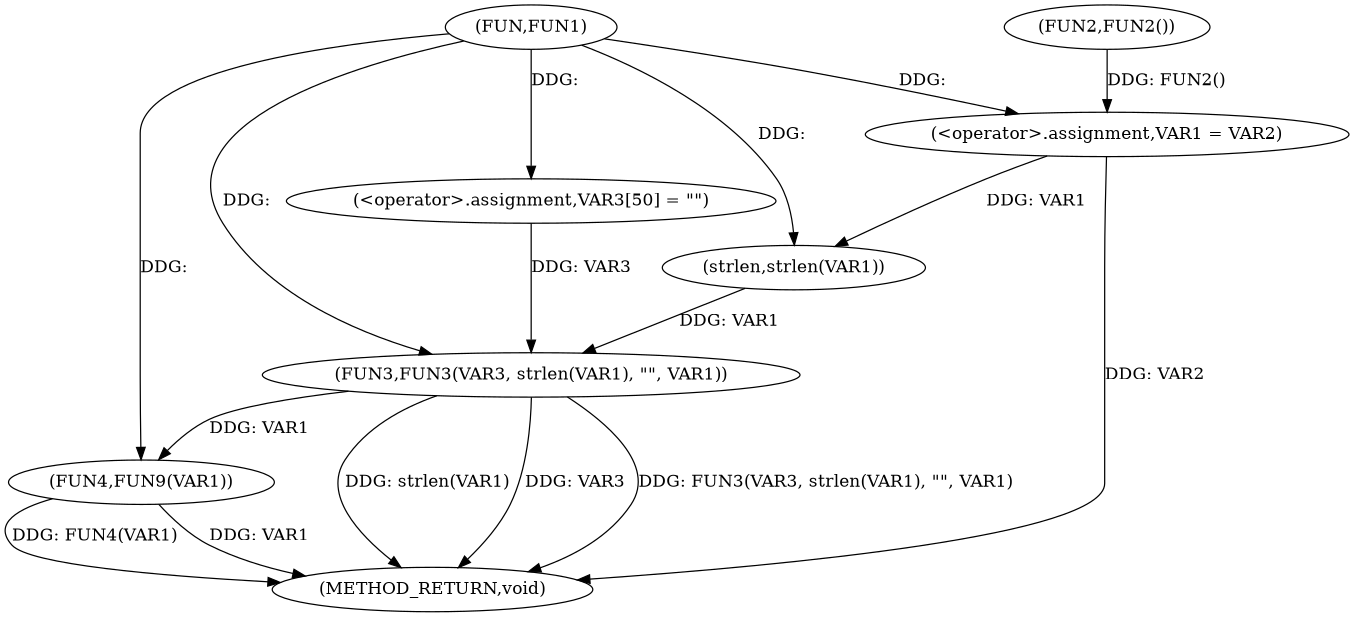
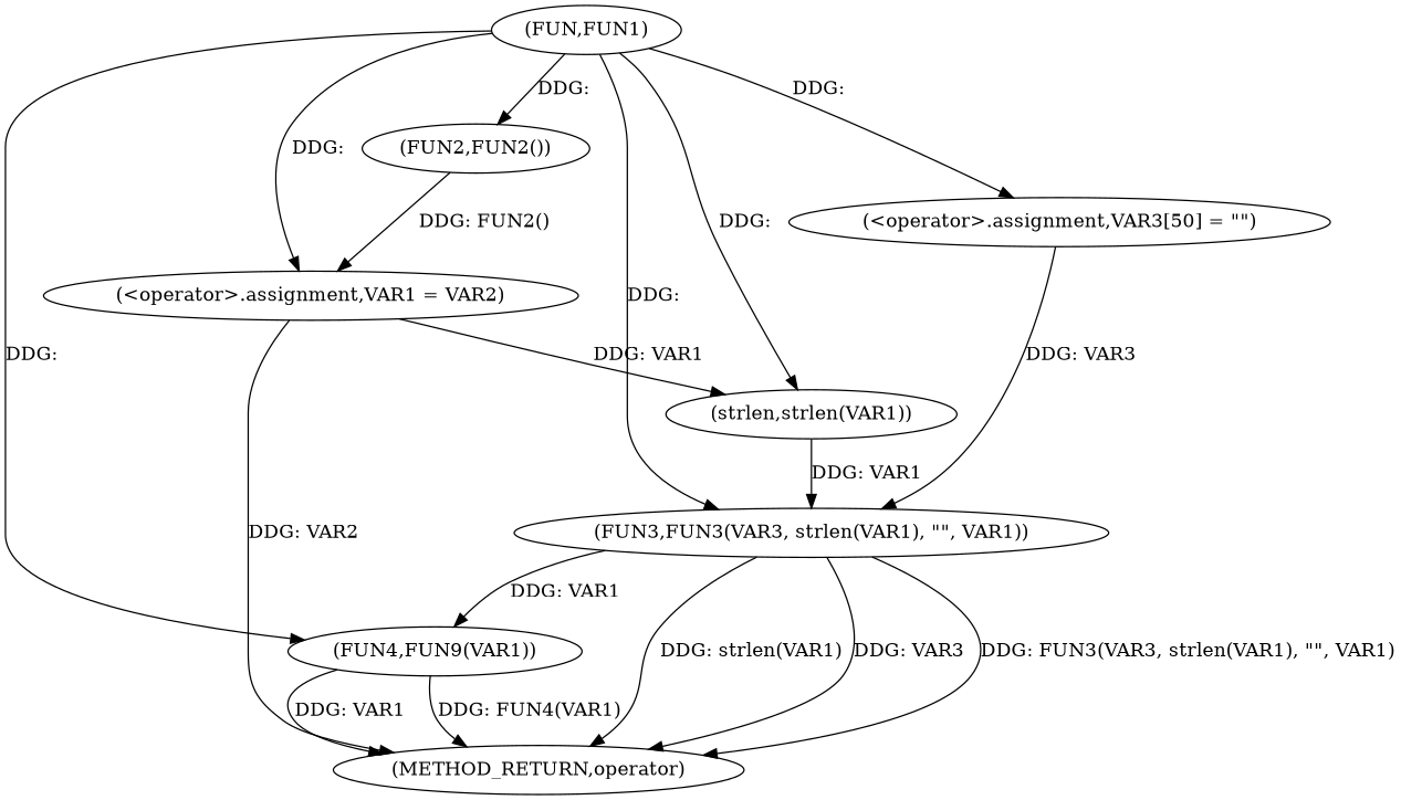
  digraph {
    n1 [label="(FUN,FUN1)"]
    n2 [label="(<operator>.assignment,VAR1 = VAR2)"]
    n3 [label="(FUN2,FUN2())"]
    n4 [label="(<operator>.assignment,VAR3[50] = \"\")"]
    n5 [label="(FUN3,FUN3(VAR3, strlen(VAR1), \"\", VAR1))"]
    n6 [label="(strlen,strlen(VAR1))"]
    n7 [label="(FUN4,FUN9(VAR1))"]
-   n8 [label="(METHOD_RETURN,void)"]
+   n8 [label="(METHOD_RETURN,operator)"]
    n1 -> n2 [label="DDG: "]
+   n1 -> n3 [label="DDG: "]
    n1 -> n4 [label="DDG: "]
    n1 -> n5 [label="DDG: "]
    n1 -> n6 [label="DDG: "]
    n1 -> n7 [label="DDG: "]
    n2 -> n6 [label="DDG: VAR1"]
    n2 -> n8 [label="DDG: VAR2"]
    n3 -> n2 [label="DDG: FUN2()"]
    n4 -> n5 [label="DDG: VAR3"]
    n5 -> n7 [label="DDG: VAR1"]
    n5 -> n8 [label="DDG: strlen(VAR1)"]
    n5 -> n8 [label="DDG: VAR3"]
    n5 -> n8 [label="DDG: FUN3(VAR3, strlen(VAR1), \"\", VAR1)"]
    n6 -> n5 [label="DDG: VAR1"]
    n7 -> n8 [label="DDG: VAR1"]
    n7 -> n8 [label="DDG: FUN4(VAR1)"]
  }
